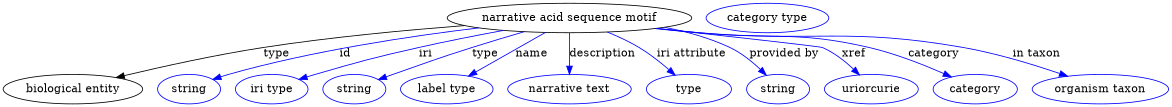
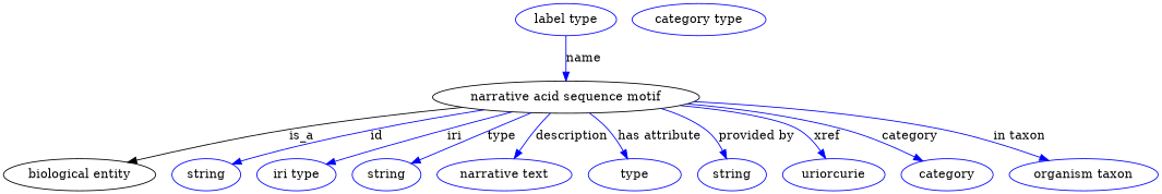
  digraph {
    node [color=blue]
    edge [color=blue style=solid]
    n1 [height=0.5 label="narrative acid sequence motif" width=3.8635 color=""]
    "biological entity" [height=0.5 width=2.3651 color=""]
    n3 [height=0.5 label=string width=1.0652]
    n4 [height=0.5 label="iri type" width=1.2277]
    n5 [height=0.5 label=string width=1.0652]
    n6 [height=0.5 label="label type" width=1.5707]
    n7 [height=0.5 label="narrative text" width=2.0943]
    n8 [height=0.5 label=type width=1.4443]
    n9 [height=0.5 label=string width=1.0652]
    n10 [height=0.5 label=uriorcurie width=1.5887]
    category [height=0.5 width=1.4263]
    n12 [height=0.5 label="organism taxon" width=2.3109]
    n13 [height=0.5 label="category type" width=2.0762]
-   n1 -> "biological entity" [label=type color="" style=""]
+   n1 -> "biological entity" [label=is_a color="" style=""]
    n1 -> n3 [label=id]
    n1 -> n4 [label=iri]
    n1 -> n5 [label=type]
-   n1 -> n6 [label=name]
+   n6 -> n1 [label=name]
    n1 -> n7 [label=description]
-   n1 -> n8 [label="iri attribute"]
+   n1 -> n8 [label="has attribute"]
    n1 -> n9 [label="provided by"]
    n1 -> n10 [label=xref]
    n1 -> category [label=category]
    n1 -> n12 [label="in taxon"]
  }
